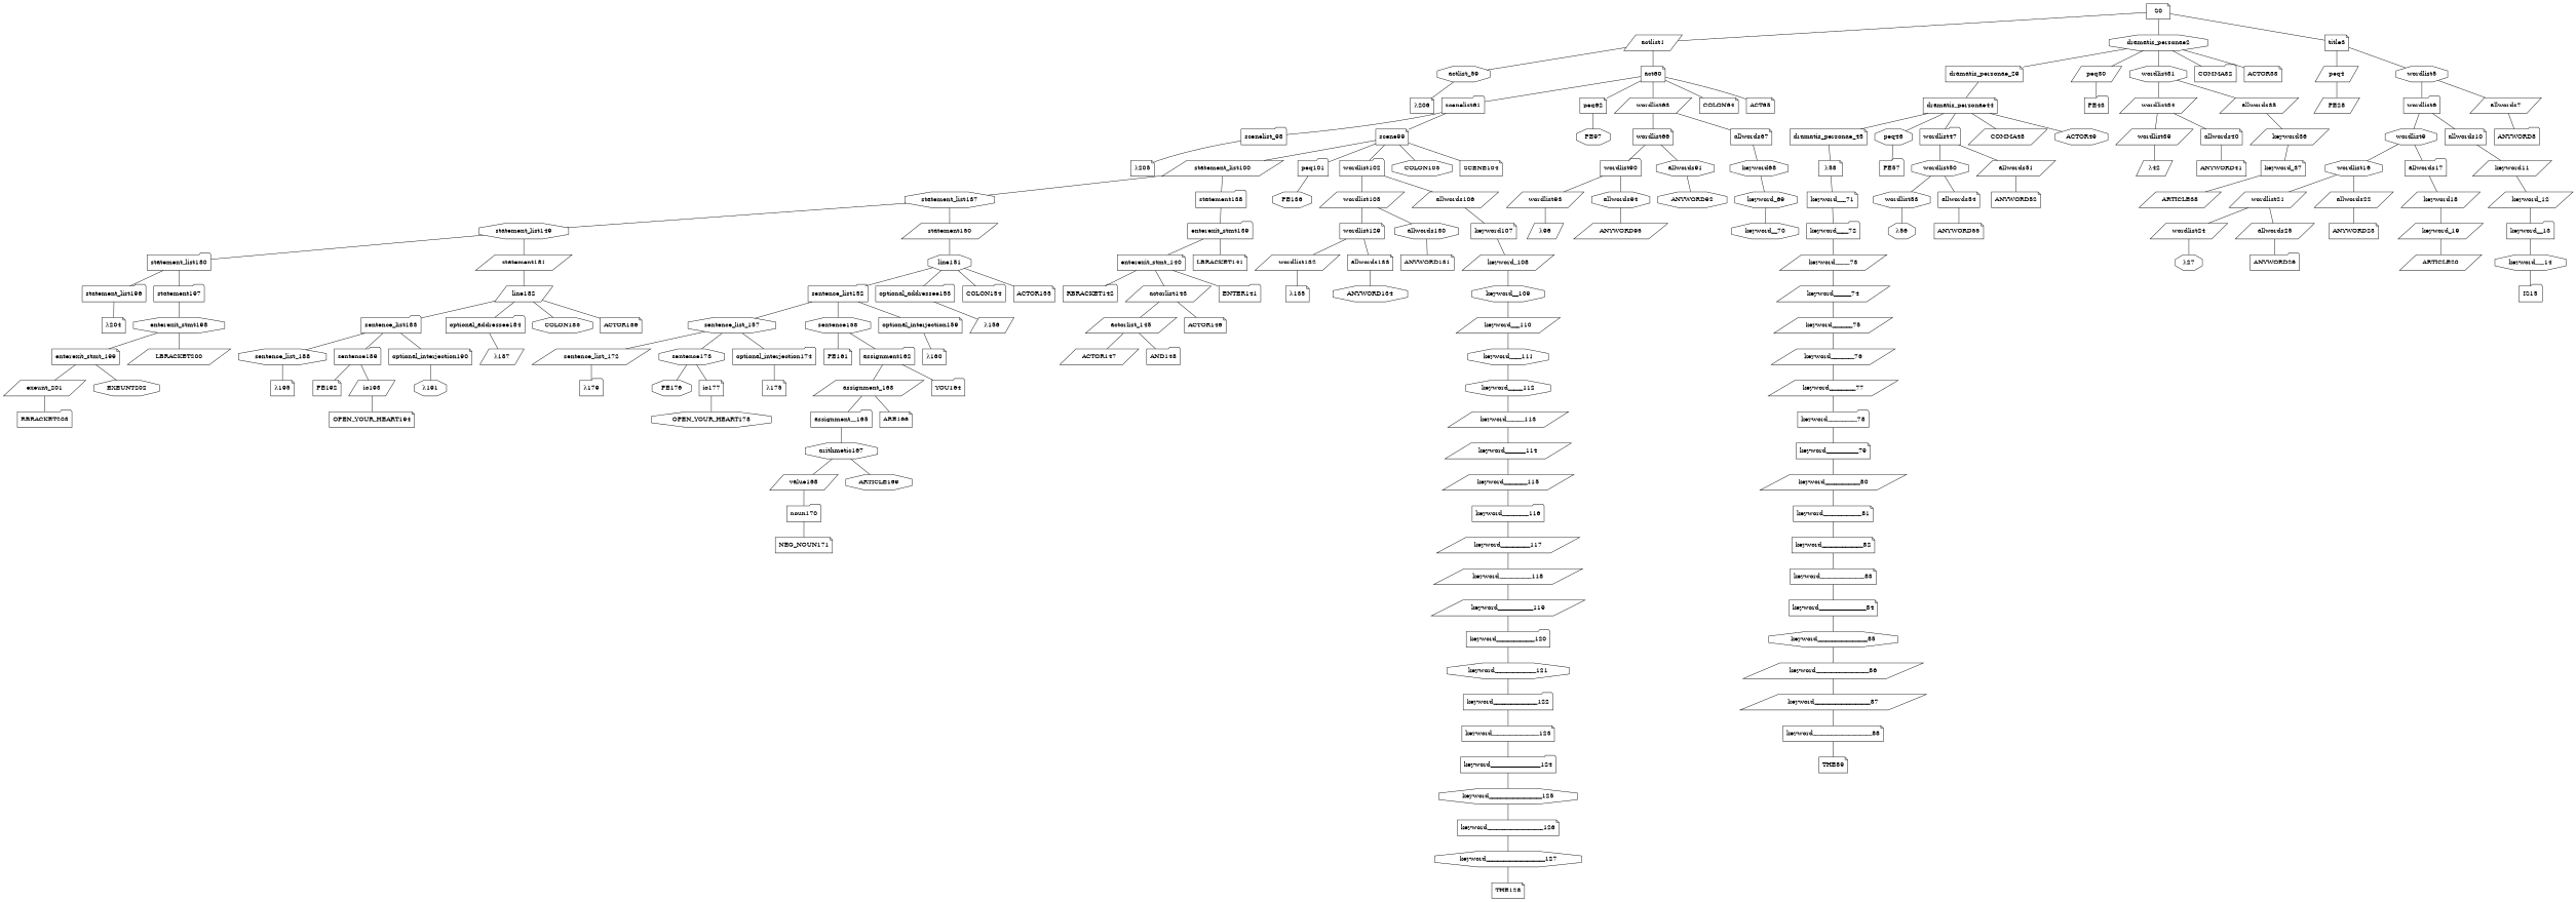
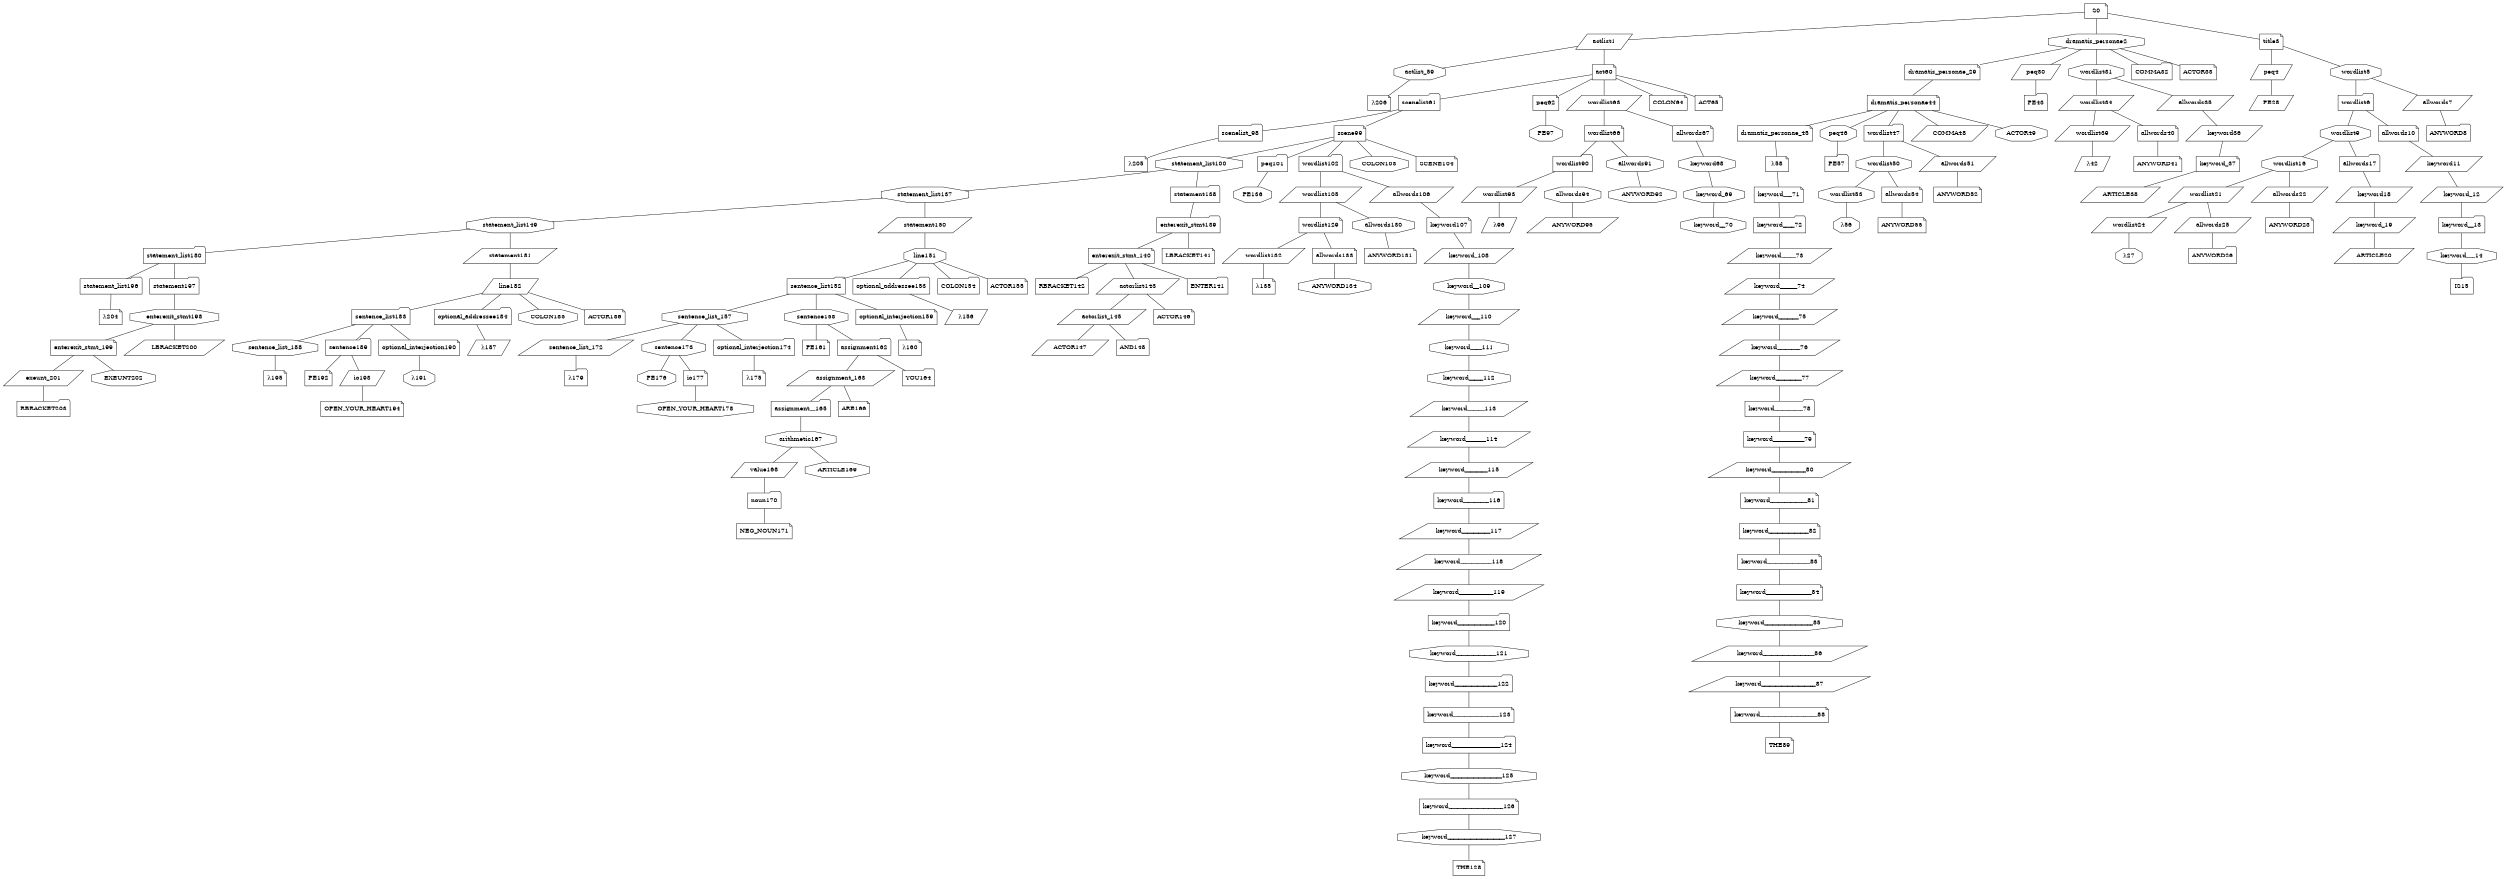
  strict graph {
    node [shape=parallelogram]
    S0 [shape=note]
    actlist1
    dramatis_personae2 [shape=octagon]
    title3 [shape=note]
    actlist_59 [shape=octagon]
    act60 [shape=note]
    dramatis_personae_29 [shape=note]
    peq30
    wordlist31 [shape=octagon]
    COMMA32 [shape=folder]
    ACTOR33 [shape=note]
    peq4
    wordlist5 [shape=octagon]
    "λ206" [shape=note]
    scenelist61 [shape=folder]
    peq62 [shape=note]
    wordlist63
    COLON64 [shape=note]
    ACT65 [shape=note]
    dramatis_personae44 [shape=note]
    PE43 [shape=folder]
    wordlist34
    allwords35
    PE28
    wordlist6 [shape=folder]
    allwords7
    wordlist9 [shape=octagon]
    allwords10 [shape=note]
    ANYWORD8 [shape=folder]
    wordlist16 [shape=octagon]
    allwords17 [shape=folder]
    keyword11
    wordlist21
    allwords22
    keyword18
    keyword_12
    keyword__13 [shape=folder]
    keyword___14 [shape=octagon]
    IS15 [shape=folder]
    wordlist24
    allwords25
    ANYWORD23 [shape=note]
    keyword_19
    ARTICLE20
    "λ27" [shape=octagon]
    ANYWORD26 [shape=folder]
    dramatis_personae_45 [shape=note]
    peq46 [shape=octagon]
    wordlist47 [shape=folder]
    COMMA48
    ACTOR49 [shape=octagon]
    wordlist39
    allwords40 [shape=note]
    keyword36
    "λ42"
    ANYWORD41 [shape=note]
    keyword_37 [shape=note]
    ARTICLE38
    "λ58" [shape=note]
    PE57 [shape=folder]
    wordlist50 [shape=octagon]
    allwords51
    keyword___71 [shape=note]
    wordlist53 [shape=octagon]
    allwords54 [shape=note]
    ANYWORD52 [shape=note]
    "λ56" [shape=octagon]
    ANYWORD55 [shape=note]
    scenelist_98 [shape=folder]
    scene99 [shape=note]
    PE97 [shape=octagon]
    wordlist66 [shape=note]
    allwords67 [shape=note]
    "λ205" [shape=note]
-   statement_list100
+   statement_list100 [shape=octagon]
    peq101 [shape=folder]
    wordlist102 [shape=folder]
    COLON103 [shape=octagon]
    SCENE104 [shape=note]
    wordlist90 [shape=folder]
    allwords91 [shape=octagon]
    keyword68 [shape=octagon]
    wordlist93
    allwords94 [shape=octagon]
    ANYWORD92 [shape=octagon]
    keyword_69 [shape=octagon]
    keyword__70 [shape=octagon]
    keyword____72 [shape=folder]
    keyword_____73
    keyword______74
    keyword_______75
    keyword________76
    keyword_________77
    keyword__________78 [shape=folder]
    keyword___________79 [shape=note]
    keyword____________80
    keyword_____________81 [shape=note]
    keyword______________82 [shape=note]
    keyword_______________83 [shape=note]
    keyword________________84 [shape=note]
    keyword_________________85 [shape=octagon]
    keyword__________________86
    keyword___________________87
    keyword____________________88 [shape=note]
    THE89 [shape=note]
    "λ96"
    ANYWORD95
    statement_list137 [shape=octagon]
    statement138 [shape=folder]
    PE136 [shape=octagon]
    wordlist105
    allwords106
    statement_list149 [shape=octagon]
    statement150
    enterexit_stmt139 [shape=folder]
    wordlist129 [shape=note]
    allwords130 [shape=octagon]
    keyword107 [shape=note]
    wordlist132
    allwords133 [shape=note]
    ANYWORD131 [shape=note]
    keyword_108
    keyword__109 [shape=octagon]
    keyword___110
    keyword____111 [shape=octagon]
    keyword_____112 [shape=octagon]
    keyword______113
    keyword_______114
    keyword________115
    keyword_________116 [shape=folder]
    keyword__________117
    keyword___________118
    keyword____________119
    keyword_____________120 [shape=folder]
    keyword______________121 [shape=octagon]
    keyword_______________122 [shape=folder]
    keyword________________123 [shape=note]
    keyword_________________124 [shape=folder]
    keyword__________________125 [shape=octagon]
    keyword___________________126 [shape=note]
    keyword____________________127 [shape=octagon]
    THE128 [shape=note]
    "λ135" [shape=note]
    ANYWORD134 [shape=octagon]
    statement_list180 [shape=folder]
    statement181
    line151 [shape=octagon]
    enterexit_stmt_140 [shape=note]
    LBRACKET141 [shape=note]
    RBRACKET142 [shape=folder]
    actorlist143
    n152 [label=ENTER141 shape=folder]
    actorlist_145
    ACTOR146 [shape=note]
    ACTOR147
    AND148 [shape=folder]
    statement_list196 [shape=folder]
    statement197 [shape=folder]
    line182
    sentence_list152 [shape=folder]
    optional_addressee153 [shape=folder]
    COLON154 [shape=folder]
    ACTOR155 [shape=note]
    sentence_list_157 [shape=octagon]
    sentence158 [shape=octagon]
    optional_interjection159 [shape=note]
    "λ156"
    sentence_list_172
    sentence173 [shape=octagon]
    optional_interjection174 [shape=folder]
    PE161 [shape=note]
    assignment162 [shape=folder]
    "λ160" [shape=note]
    "λ179" [shape=folder]
    PE176 [shape=octagon]
    io177 [shape=note]
    "λ175" [shape=note]
    assignment_163
    YOU164 [shape=folder]
    assignment__165 [shape=folder]
    ARE166 [shape=note]
    arithmetic167 [shape=octagon]
    value168
    ARTICLE169 [shape=octagon]
    noun170 [shape=folder]
    NEG_NOUN171 [shape=note]
    OPEN_YOUR_HEART178 [shape=octagon]
    "λ204" [shape=note]
    enterexit_stmt198 [shape=octagon]
    sentence_list183 [shape=folder]
    optional_addressee184 [shape=folder]
    COLON185 [shape=octagon]
    ACTOR186 [shape=note]
    sentence_list_188 [shape=octagon]
    sentence189 [shape=folder]
    optional_interjection190 [shape=note]
    "λ187"
    "λ195" [shape=note]
    PE192 [shape=note]
    io193
    "λ191" [shape=octagon]
    OPEN_YOUR_HEART194 [shape=note]
    enterexit_stmt_199 [shape=note]
    LBRACKET200
    exeunt_201
    EXEUNT202 [shape=octagon]
    RBRACKET203 [shape=folder]
    S0 -- actlist1
    S0 -- dramatis_personae2
    S0 -- title3
    actlist1 -- actlist_59
    actlist1 -- act60
    dramatis_personae2 -- dramatis_personae_29
    dramatis_personae2 -- peq30
    dramatis_personae2 -- wordlist31
    dramatis_personae2 -- COMMA32
    dramatis_personae2 -- ACTOR33
    title3 -- peq4
    title3 -- wordlist5
    actlist_59 -- "λ206"
    act60 -- scenelist61
    act60 -- peq62
    act60 -- wordlist63
    act60 -- COLON64
    act60 -- ACT65
    dramatis_personae_29 -- dramatis_personae44
    peq30 -- PE43
    wordlist31 -- wordlist34
    wordlist31 -- allwords35
    peq4 -- PE28
    wordlist5 -- wordlist6
    wordlist5 -- allwords7
    scenelist61 -- scenelist_98
    scenelist61 -- scene99
    peq62 -- PE97
    wordlist63 -- wordlist66
    wordlist63 -- allwords67
    dramatis_personae44 -- dramatis_personae_45
    dramatis_personae44 -- peq46
    dramatis_personae44 -- wordlist47
    dramatis_personae44 -- COMMA48
    dramatis_personae44 -- ACTOR49
    wordlist34 -- wordlist39
    wordlist34 -- allwords40
    allwords35 -- keyword36
    wordlist6 -- wordlist9
    wordlist6 -- allwords10
    allwords7 -- ANYWORD8
    wordlist9 -- wordlist16
    wordlist9 -- allwords17
    allwords10 -- keyword11
    wordlist16 -- wordlist21
    wordlist16 -- allwords22
    allwords17 -- keyword18
    keyword11 -- keyword_12
    wordlist21 -- wordlist24
    wordlist21 -- allwords25
    allwords22 -- ANYWORD23
    keyword18 -- keyword_19
    keyword_12 -- keyword__13
    keyword__13 -- keyword___14
    keyword___14 -- IS15
    wordlist24 -- "λ27"
    allwords25 -- ANYWORD26
    keyword_19 -- ARTICLE20
    dramatis_personae_45 -- "λ58"
    peq46 -- PE57
    wordlist47 -- wordlist50
    wordlist47 -- allwords51
    wordlist39 -- "λ42"
    allwords40 -- ANYWORD41
    keyword36 -- keyword_37
    keyword_37 -- ARTICLE38
    "λ58" -- keyword___71
    wordlist50 -- wordlist53
    wordlist50 -- allwords54
    allwords51 -- ANYWORD52
    keyword___71 -- keyword____72
    wordlist53 -- "λ56"
    allwords54 -- ANYWORD55
    scenelist_98 -- "λ205"
    scene99 -- statement_list100
    scene99 -- peq101
    scene99 -- wordlist102
    scene99 -- COLON103
    scene99 -- SCENE104
    wordlist66 -- wordlist90
    wordlist66 -- allwords91
    allwords67 -- keyword68
    statement_list100 -- statement_list137
    statement_list100 -- statement138
    peq101 -- PE136
    wordlist102 -- wordlist105
    wordlist102 -- allwords106
    wordlist90 -- wordlist93
    wordlist90 -- allwords94
    allwords91 -- ANYWORD92
    keyword68 -- keyword_69
    wordlist93 -- "λ96"
    allwords94 -- ANYWORD95
    keyword_69 -- keyword__70
    keyword____72 -- keyword_____73
    keyword_____73 -- keyword______74
    keyword______74 -- keyword_______75
    keyword_______75 -- keyword________76
    keyword________76 -- keyword_________77
    keyword_________77 -- keyword__________78
    keyword__________78 -- keyword___________79
    keyword___________79 -- keyword____________80
    keyword____________80 -- keyword_____________81
    keyword_____________81 -- keyword______________82
    keyword______________82 -- keyword_______________83
    keyword_______________83 -- keyword________________84
    keyword________________84 -- keyword_________________85
    keyword_________________85 -- keyword__________________86
    keyword__________________86 -- keyword___________________87
    keyword___________________87 -- keyword____________________88
    keyword____________________88 -- THE89
    statement_list137 -- statement_list149
    statement_list137 -- statement150
    statement138 -- enterexit_stmt139
    wordlist105 -- wordlist129
    wordlist105 -- allwords130
    allwords106 -- keyword107
    statement_list149 -- statement_list180
    statement_list149 -- statement181
    statement150 -- line151
    enterexit_stmt139 -- enterexit_stmt_140
    enterexit_stmt139 -- LBRACKET141
    wordlist129 -- wordlist132
    wordlist129 -- allwords133
    allwords130 -- ANYWORD131
    keyword107 -- keyword_108
    wordlist132 -- "λ135"
    allwords133 -- ANYWORD134
    keyword_108 -- keyword__109
    keyword__109 -- keyword___110
    keyword___110 -- keyword____111
    keyword____111 -- keyword_____112
    keyword_____112 -- keyword______113
    keyword______113 -- keyword_______114
    keyword_______114 -- keyword________115
    keyword________115 -- keyword_________116
    keyword_________116 -- keyword__________117
    keyword__________117 -- keyword___________118
    keyword___________118 -- keyword____________119
    keyword____________119 -- keyword_____________120
    keyword_____________120 -- keyword______________121
    keyword______________121 -- keyword_______________122
    keyword_______________122 -- keyword________________123
    keyword________________123 -- keyword_________________124
    keyword_________________124 -- keyword__________________125
    keyword__________________125 -- keyword___________________126
    keyword___________________126 -- keyword____________________127
    keyword____________________127 -- THE128
    statement_list180 -- statement_list196
    statement_list180 -- statement197
    statement181 -- line182
    line151 -- sentence_list152
    line151 -- optional_addressee153
    line151 -- COLON154
    line151 -- ACTOR155
    enterexit_stmt_140 -- RBRACKET142
    enterexit_stmt_140 -- actorlist143
    enterexit_stmt_140 -- n152
    actorlist143 -- actorlist_145
    actorlist143 -- ACTOR146
    actorlist_145 -- ACTOR147
    actorlist_145 -- AND148
    statement_list196 -- "λ204"
    statement197 -- enterexit_stmt198
    line182 -- sentence_list183
    line182 -- optional_addressee184
    line182 -- COLON185
    line182 -- ACTOR186
    sentence_list152 -- sentence_list_157
    sentence_list152 -- sentence158
    sentence_list152 -- optional_interjection159
    optional_addressee153 -- "λ156"
    sentence_list_157 -- sentence_list_172
    sentence_list_157 -- sentence173
    sentence_list_157 -- optional_interjection174
    sentence158 -- PE161
    sentence158 -- assignment162
    optional_interjection159 -- "λ160"
    sentence_list_172 -- "λ179"
    sentence173 -- PE176
    sentence173 -- io177
    optional_interjection174 -- "λ175"
    assignment162 -- assignment_163
    assignment162 -- YOU164
    io177 -- OPEN_YOUR_HEART178
    assignment_163 -- assignment__165
    assignment_163 -- ARE166
    assignment__165 -- arithmetic167
    arithmetic167 -- value168
    arithmetic167 -- ARTICLE169
    value168 -- noun170
    noun170 -- NEG_NOUN171
    enterexit_stmt198 -- enterexit_stmt_199
    enterexit_stmt198 -- LBRACKET200
    sentence_list183 -- sentence_list_188
    sentence_list183 -- sentence189
    sentence_list183 -- optional_interjection190
    optional_addressee184 -- "λ187"
    sentence_list_188 -- "λ195"
    sentence189 -- PE192
    sentence189 -- io193
    optional_interjection190 -- "λ191"
    io193 -- OPEN_YOUR_HEART194
    enterexit_stmt_199 -- exeunt_201
    enterexit_stmt_199 -- EXEUNT202
    exeunt_201 -- RBRACKET203
  }
